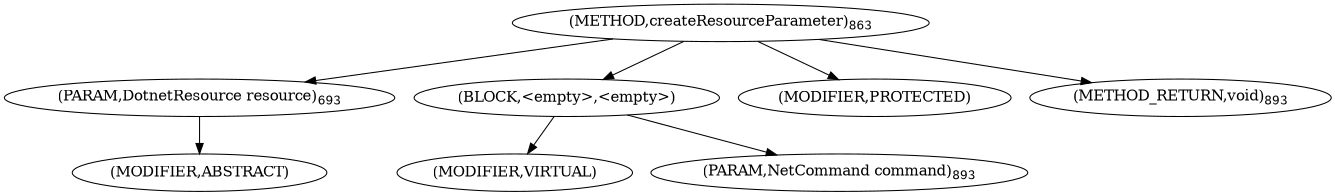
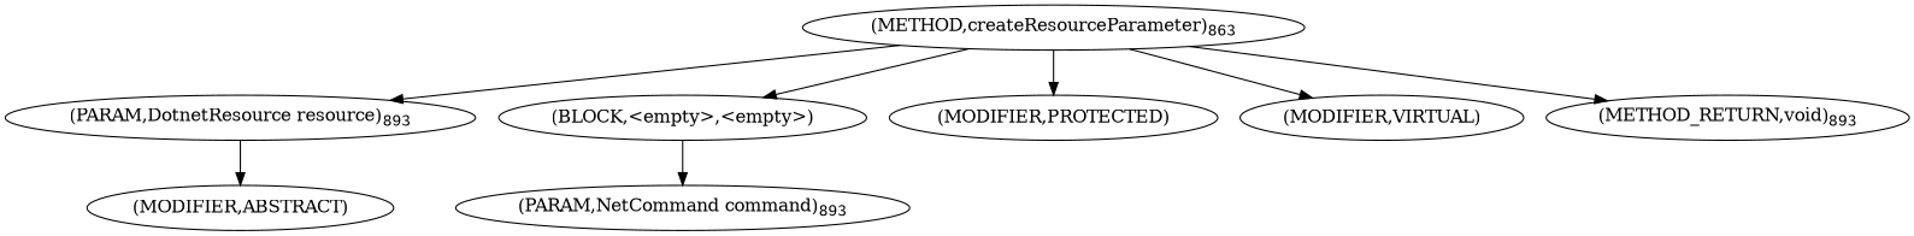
  digraph {
    n1 [label=<(METHOD,createResourceParameter)<SUB>863</SUB>>]
-   n2 [label=<(PARAM,DotnetResource resource)<SUB>693</SUB>>]
+   n2 [label=<(PARAM,DotnetResource resource)<SUB>893</SUB>>]
    n3 [label=<(BLOCK,&lt;empty&gt;,&lt;empty&gt;)>]
    n4 [label=<(MODIFIER,PROTECTED)>]
    n5 [label=<(MODIFIER,VIRTUAL)>]
    n6 [label=<(METHOD_RETURN,void)<SUB>893</SUB>>]
    n7 [label=<(PARAM,NetCommand command)<SUB>893</SUB>>]
    n8 [label=<(MODIFIER,ABSTRACT)>]
    n1 -> n2
    n1 -> n3
    n1 -> n4
-   n3 -> n5
+   n1 -> n5
    n1 -> n6
    n2 -> n8
    n3 -> n7
  }
